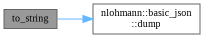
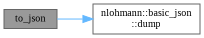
  digraph {
    rankdir=LR
    fontname="Liberation Serif"
    node [fontname="Liberation Serif" fontsize=10 shape=box style=filled]
-   n1 [color=gray40 fillcolor=grey60 fontcolor=black height=0.2 label=to_string width=0.4]
+   n1 [color=gray40 fillcolor=grey60 fontcolor=black height=0.2 label=to_json width=0.4]
    n2 [color=grey40 fillcolor=white height=0.2 label="nlohmann::basic_json\l::dump" width=0.4]
    n1 -> n2 [color=steelblue1 fontname="Liberation Serif" fontsize=10 labelfontname=Helvetica labelfontsize=10 style=solid]
  }
